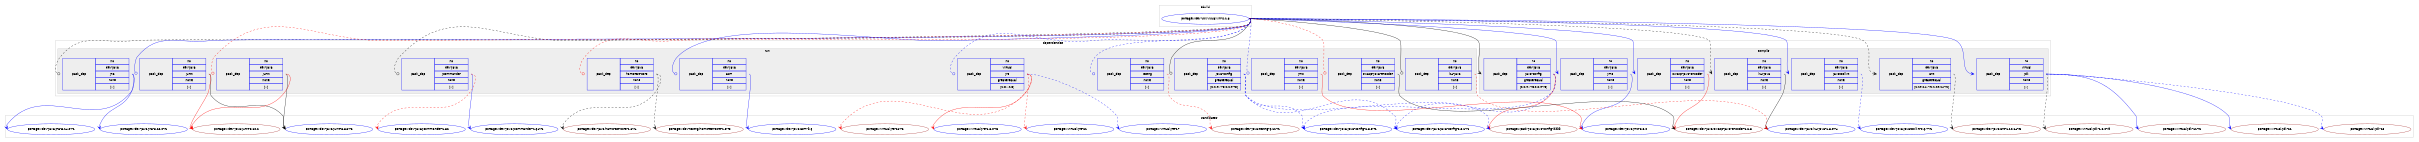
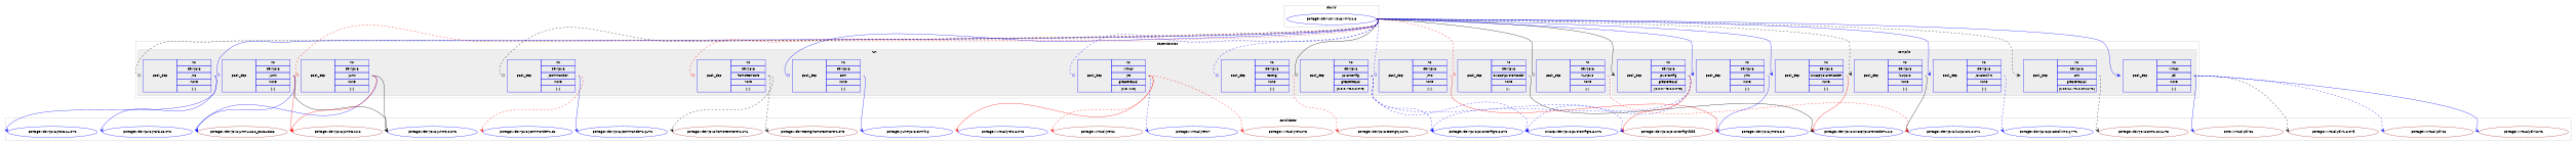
  digraph {
    compound=true
    concentrate=true
    fontname=Helvetica
    fontsize=10
    newrank=true
    rankdir=TB
    ranksep=1.5
    node [color=blue fontname=Helvetica fontsize=10]
    edge [arrowhead=vee color=blue headport=w style=solid tailport=e weight=100]
    n1 [label="portage://dev-util/visualvm-2.1.8" width=4]
    n2 [label=<<TABLE BORDER="0" CELLBORDER="1" CELLSPACING="0" CELLPADDING="4" WIDTH="220"><TR><TD ROWSPAN="6" CELLPADDING="30">pack_dep</TD></TR><TR><TD WIDTH="110">no</TD></TR><TR><TD>dev-java</TD></TR><TR><TD>ant</TD></TR><TR><TD>greaterequal</TD></TR><TR><TD>[1.10.14,,-r2,1.10.14-r2]</TD></TR></TABLE>> shape=none]
    n3 [label=<<TABLE BORDER="0" CELLBORDER="1" CELLSPACING="0" CELLPADDING="4" WIDTH="220"><TR><TD ROWSPAN="6" CELLPADDING="30">pack_dep</TD></TR><TR><TD WIDTH="110">no</TD></TR><TR><TD>dev-java</TD></TR><TR><TD>java-config</TD></TR><TR><TD>greaterequal</TD></TR><TR><TD>[2.2.0,,-r3,2.2.0-r3]</TD></TR></TABLE>> shape=none]
    n4 [label=<<TABLE BORDER="0" CELLBORDER="1" CELLSPACING="0" CELLPADDING="4" WIDTH="220"><TR><TD ROWSPAN="6" CELLPADDING="30">pack_dep</TD></TR><TR><TD WIDTH="110">no</TD></TR><TR><TD>dev-java</TD></TR><TR><TD>javatoolkit</TD></TR><TR><TD>none</TD></TR><TR><TD>[,,]</TD></TR></TABLE>> shape=none]
    n5 [label=<<TABLE BORDER="0" CELLBORDER="1" CELLSPACING="0" CELLPADDING="4" WIDTH="220"><TR><TD ROWSPAN="6" CELLPADDING="30">pack_dep</TD></TR><TR><TD WIDTH="110">no</TD></TR><TR><TD>dev-java</TD></TR><TR><TD>jmc</TD></TR><TR><TD>none</TD></TR><TR><TD>[,,]</TD></TR></TABLE>> shape=none]
    n6 [label=<<TABLE BORDER="0" CELLBORDER="1" CELLSPACING="0" CELLPADDING="4" WIDTH="220"><TR><TD ROWSPAN="6" CELLPADDING="30">pack_dep</TD></TR><TR><TD WIDTH="110">no</TD></TR><TR><TD>dev-java</TD></TR><TR><TD>lz4-java</TD></TR><TR><TD>none</TD></TR><TR><TD>[,,]</TD></TR></TABLE>> shape=none]
    n7 [label=<<TABLE BORDER="0" CELLBORDER="1" CELLSPACING="0" CELLPADDING="4" WIDTH="220"><TR><TD ROWSPAN="6" CELLPADDING="30">pack_dep</TD></TR><TR><TD WIDTH="110">no</TD></TR><TR><TD>dev-java</TD></TR><TR><TD>owasp-java-encoder</TD></TR><TR><TD>none</TD></TR><TR><TD>[,,]</TD></TR></TABLE>> shape=none]
    n8 [label=<<TABLE BORDER="0" CELLBORDER="1" CELLSPACING="0" CELLPADDING="4" WIDTH="220"><TR><TD ROWSPAN="6" CELLPADDING="30">pack_dep</TD></TR><TR><TD WIDTH="110">no</TD></TR><TR><TD>virtual</TD></TR><TR><TD>jdk</TD></TR><TR><TD>none</TD></TR><TR><TD>[,,]</TD></TR></TABLE>> shape=none]
    n9 [label=<<TABLE BORDER="0" CELLBORDER="1" CELLSPACING="0" CELLPADDING="4" WIDTH="220"><TR><TD ROWSPAN="6" CELLPADDING="30">pack_dep</TD></TR><TR><TD WIDTH="110">no</TD></TR><TR><TD>dev-java</TD></TR><TR><TD>asm</TD></TR><TR><TD>none</TD></TR><TR><TD>[,,]</TD></TR></TABLE>> shape=none]
    n10 [label=<<TABLE BORDER="0" CELLBORDER="1" CELLSPACING="0" CELLPADDING="4" WIDTH="220"><TR><TD ROWSPAN="6" CELLPADDING="30">pack_dep</TD></TR><TR><TD WIDTH="110">no</TD></TR><TR><TD>dev-java</TD></TR><TR><TD>hamcrest-core</TD></TR><TR><TD>none</TD></TR><TR><TD>[,,]</TD></TR></TABLE>> shape=none]
    n11 [label=<<TABLE BORDER="0" CELLBORDER="1" CELLSPACING="0" CELLPADDING="4" WIDTH="220"><TR><TD ROWSPAN="6" CELLPADDING="30">pack_dep</TD></TR><TR><TD WIDTH="110">no</TD></TR><TR><TD>dev-java</TD></TR><TR><TD>java-config</TD></TR><TR><TD>greaterequal</TD></TR><TR><TD>[2.2.0,,-r3,2.2.0-r3]</TD></TR></TABLE>> shape=none]
    n12 [label=<<TABLE BORDER="0" CELLBORDER="1" CELLSPACING="0" CELLPADDING="4" WIDTH="220"><TR><TD ROWSPAN="6" CELLPADDING="30">pack_dep</TD></TR><TR><TD WIDTH="110">no</TD></TR><TR><TD>dev-java</TD></TR><TR><TD>jcommander</TD></TR><TR><TD>none</TD></TR><TR><TD>[,,]</TD></TR></TABLE>> shape=none]
    n13 [label=<<TABLE BORDER="0" CELLBORDER="1" CELLSPACING="0" CELLPADDING="4" WIDTH="220"><TR><TD ROWSPAN="6" CELLPADDING="30">pack_dep</TD></TR><TR><TD WIDTH="110">no</TD></TR><TR><TD>dev-java</TD></TR><TR><TD>jmc</TD></TR><TR><TD>none</TD></TR><TR><TD>[,,]</TD></TR></TABLE>> shape=none]
    n14 [label=<<TABLE BORDER="0" CELLBORDER="1" CELLSPACING="0" CELLPADDING="4" WIDTH="220"><TR><TD ROWSPAN="6" CELLPADDING="30">pack_dep</TD></TR><TR><TD WIDTH="110">no</TD></TR><TR><TD>dev-java</TD></TR><TR><TD>jna</TD></TR><TR><TD>none</TD></TR><TR><TD>[,,]</TD></TR></TABLE>> shape=none]
    n15 [label=<<TABLE BORDER="0" CELLBORDER="1" CELLSPACING="0" CELLPADDING="4" WIDTH="220"><TR><TD ROWSPAN="6" CELLPADDING="30">pack_dep</TD></TR><TR><TD WIDTH="110">no</TD></TR><TR><TD>dev-java</TD></TR><TR><TD>junit</TD></TR><TR><TD>none</TD></TR><TR><TD>[,,]</TD></TR></TABLE>> shape=none]
    n16 [label=<<TABLE BORDER="0" CELLBORDER="1" CELLSPACING="0" CELLPADDING="4" WIDTH="220"><TR><TD ROWSPAN="6" CELLPADDING="30">pack_dep</TD></TR><TR><TD WIDTH="110">no</TD></TR><TR><TD>dev-java</TD></TR><TR><TD>junit</TD></TR><TR><TD>none</TD></TR><TR><TD>[,,]</TD></TR></TABLE>> shape=none]
    n17 [label=<<TABLE BORDER="0" CELLBORDER="1" CELLSPACING="0" CELLPADDING="4" WIDTH="220"><TR><TD ROWSPAN="6" CELLPADDING="30">pack_dep</TD></TR><TR><TD WIDTH="110">no</TD></TR><TR><TD>dev-java</TD></TR><TR><TD>lz4-java</TD></TR><TR><TD>none</TD></TR><TR><TD>[,,]</TD></TR></TABLE>> shape=none]
    n18 [label=<<TABLE BORDER="0" CELLBORDER="1" CELLSPACING="0" CELLPADDING="4" WIDTH="220"><TR><TD ROWSPAN="6" CELLPADDING="30">pack_dep</TD></TR><TR><TD WIDTH="110">no</TD></TR><TR><TD>dev-java</TD></TR><TR><TD>owasp-java-encoder</TD></TR><TR><TD>none</TD></TR><TR><TD>[,,]</TD></TR></TABLE>> shape=none]
    n19 [label=<<TABLE BORDER="0" CELLBORDER="1" CELLSPACING="0" CELLPADDING="4" WIDTH="220"><TR><TD ROWSPAN="6" CELLPADDING="30">pack_dep</TD></TR><TR><TD WIDTH="110">no</TD></TR><TR><TD>dev-java</TD></TR><TR><TD>testng</TD></TR><TR><TD>none</TD></TR><TR><TD>[,,]</TD></TR></TABLE>> shape=none]
    n20 [label=<<TABLE BORDER="0" CELLBORDER="1" CELLSPACING="0" CELLPADDING="4" WIDTH="220"><TR><TD ROWSPAN="6" CELLPADDING="30">pack_dep</TD></TR><TR><TD WIDTH="110">no</TD></TR><TR><TD>virtual</TD></TR><TR><TD>jre</TD></TR><TR><TD>greaterequal</TD></TR><TR><TD>[1.8,,,1.8]</TD></TR></TABLE>> shape=none]
    n21 [color=brown label="portage://dev-java/ant-1.10.14-r3" width=4]
-   n22 [label="portage://dev-java/java-config-2.3.1-r1" width=4]
+   n22 [label="owasp://dev-java/java-config-2.3.1-r1" width=4]
    n23 [label="portage://dev-java/java-config-2.3.3-r1" width=4]
-   n24 [color=brown label="portage://pack-java/java-config-9999" width=4]
+   n24 [color=brown label="portage://dev-java/java-config-9999" width=4]
    n25 [label="portage://dev-java/javatoolkit-0.6.7-r1" width=4]
    n26 [label="portage://dev-java/jmc-8.3.0" width=4]
    n27 [label="portage://dev-java/lz4-java-1.8.0-r4" width=4]
-   n28 [color=brown label="portage://dev-java/owasp-java-encoder-1.2.3" width=4]
+   n28 [label="portage://dev-java/owasp-java-encoder-1.2.3" width=4]
    n29 [color=brown label="portage://virtual/jdk-1.8.0-r9" width=4]
    n30 [color=brown label="portage://virtual/jdk-11-r2" width=4]
    n31 [color=brown label="portage://virtual/jdk-13" width=4]
-   n32 [color=brown label="portage://virtual/jdk-21" width=4]
-   n33 [label="portage://dev-java/asm-9.6" width=4]
+   n32 [color=brown label="core://virtual/jdk-21" width=4]
+   n33 [label="portage://junit-java/asm-9.6" width=4]
    n34 [color=brown label="portage://dev-java/hamcrest-core-1.1-r4" width=4]
    n35 [color=brown label="portage://dev-testng/hamcrest-core-1.3-r3" width=4]
    n36 [label="portage://dev-java/jcommander-1.64-r1" width=4]
    n37 [label="portage://dev-java/jcommander-1.82" width=4]
    n38 [label="portage://dev-java/jna-5.13.0-r1" width=4]
    n39 [label="portage://dev-java/jna-5.14.0-r1" width=4]
    n40 [label="portage://dev-java/junit-3.8.2-r2" width=4]
+   n41 [color=brown label="portage://dev-java/junit-4.13.2_p20240222" width=4]
    n42 [color=brown label="portage://dev-java/junit-5.10.2" width=4]
    n43 [color=brown label="portage://dev-java/testng-6.11-r1" width=4]
    n44 [label="portage://virtual/jre-1.8.0-r3" width=4]
    n45 [color=brown label="portage://virtual/jre-11-r2" width=4]
    n46 [label="portage://virtual/jre-17" width=4]
-   n47 [label="portage://virtual/jre-21" width=4]
+   n47 [color=brown label="portage://virtual/jre-21" width=4]
    subgraph cluster_1 {
      color=gray
      label=<<i>ebuild</i>>
      rank=same
      n1
    }
    subgraph cluster_2 {
      color=gray
      label=<<i>dependencies</i>>
      subgraph cluster_3 {
        color=gray
        fillcolor="#eeeeee"
        label=<<i>compile</i>>
        style=filled
        subgraph sub_4 {
          color=gray
          fillcolor="#eeeeee"
          label=<<i>compile</i>>
          style=filled
          n2
        }
        subgraph sub_5 {
          color=gray
          fillcolor="#eeeeee"
          label=<<i>compile</i>>
          style=filled
          n3
        }
        subgraph sub_6 {
          color=gray
          fillcolor="#eeeeee"
          label=<<i>compile</i>>
          style=filled
          n4
        }
        subgraph sub_7 {
          color=gray
          fillcolor="#eeeeee"
          label=<<i>compile</i>>
          style=filled
          n5
        }
        subgraph sub_8 {
          color=gray
          fillcolor="#eeeeee"
          label=<<i>compile</i>>
          style=filled
          n6
        }
        subgraph sub_9 {
          color=gray
          fillcolor="#eeeeee"
          label=<<i>compile</i>>
          style=filled
          n7
        }
        subgraph sub_10 {
          color=gray
          fillcolor="#eeeeee"
          label=<<i>compile</i>>
          style=filled
          n8
        }
      }
      subgraph cluster_11 {
        color=gray
        fillcolor="#eeeeee"
        label=<<i>compile and run</i>>
        style=filled
      }
      subgraph cluster_12 {
        color=gray
        fillcolor="#eeeeee"
        label=<<i>run</i>>
        style=filled
        subgraph sub_13 {
          color=gray
          fillcolor="#eeeeee"
          label=<<i>run</i>>
          style=filled
          n9
        }
        subgraph sub_14 {
          color=gray
          fillcolor="#eeeeee"
          label=<<i>run</i>>
          style=filled
          n10
        }
        subgraph sub_15 {
          color=gray
          fillcolor="#eeeeee"
          label=<<i>run</i>>
          style=filled
          n11
        }
        subgraph sub_16 {
          color=gray
          fillcolor="#eeeeee"
          label=<<i>run</i>>
          style=filled
          n12
        }
        subgraph sub_17 {
          color=gray
          fillcolor="#eeeeee"
          label=<<i>run</i>>
          style=filled
          n13
        }
        subgraph sub_18 {
          color=gray
          fillcolor="#eeeeee"
          label=<<i>run</i>>
          style=filled
          n14
        }
        subgraph sub_19 {
          color=gray
          fillcolor="#eeeeee"
          label=<<i>run</i>>
          style=filled
          n15
        }
        subgraph sub_20 {
          color=gray
          fillcolor="#eeeeee"
          label=<<i>run</i>>
          style=filled
          n16
        }
        subgraph sub_21 {
          color=gray
          fillcolor="#eeeeee"
          label=<<i>run</i>>
          style=filled
          n17
        }
        subgraph sub_22 {
          color=gray
          fillcolor="#eeeeee"
          label=<<i>run</i>>
          style=filled
          n18
        }
        subgraph sub_23 {
          color=gray
          fillcolor="#eeeeee"
          label=<<i>run</i>>
          style=filled
          n19
        }
        subgraph sub_24 {
          color=gray
          fillcolor="#eeeeee"
          label=<<i>run</i>>
          style=filled
          n20
        }
      }
    }
    subgraph cluster_25 {
      color=gray
      label=<<i>candidates</i>>
      rank=same
      subgraph sub_26 {
        color=black
        label=<<i>candidates</i>>
        nodesep=1
        rank=same
        n21
      }
      subgraph sub_27 {
        color=black
        label=<<i>candidates</i>>
        nodesep=1
        rank=same
        n22
        n23
        n24
      }
      subgraph sub_28 {
        color=black
        label=<<i>candidates</i>>
        nodesep=1
        rank=same
        n25
      }
      subgraph sub_29 {
        color=black
        label=<<i>candidates</i>>
        nodesep=1
        rank=same
        n26
      }
      subgraph sub_30 {
        color=black
        label=<<i>candidates</i>>
        nodesep=1
        rank=same
        n27
      }
      subgraph sub_31 {
        color=black
        label=<<i>candidates</i>>
        nodesep=1
        rank=same
        n28
      }
      subgraph sub_32 {
        color=black
        label=<<i>candidates</i>>
        nodesep=1
        rank=same
        n29
        n30
        n31
        n32
      }
      subgraph sub_33 {
        color=black
        label=<<i>candidates</i>>
        nodesep=1
        rank=same
        n33
      }
      subgraph sub_34 {
        color=black
        label=<<i>candidates</i>>
        nodesep=1
        rank=same
        n34
        n35
      }
      subgraph sub_35 {
        color=black
        label=<<i>candidates</i>>
        nodesep=1
        rank=same
        n22
        n23
        n24
      }
      subgraph sub_36 {
        color=black
        label=<<i>candidates</i>>
        nodesep=1
        rank=same
        n36
        n37
      }
      subgraph sub_37 {
        color=black
        label=<<i>candidates</i>>
        nodesep=1
        rank=same
        n26
      }
      subgraph sub_38 {
        color=black
        label=<<i>candidates</i>>
        nodesep=1
        rank=same
        n38
        n39
      }
      subgraph sub_39 {
        color=black
        label=<<i>candidates</i>>
        nodesep=1
        rank=same
        n40
+       n41
        n42
      }
      subgraph sub_40 {
        color=black
        label=<<i>candidates</i>>
        nodesep=1
        rank=same
        n40
+       n41
        n42
      }
      subgraph sub_41 {
        color=black
        label=<<i>candidates</i>>
        nodesep=1
        rank=same
        n27
      }
      subgraph sub_42 {
        color=black
        label=<<i>candidates</i>>
        nodesep=1
        rank=same
        n28
      }
      subgraph sub_43 {
        color=black
        label=<<i>candidates</i>>
        nodesep=1
        rank=same
        n43
      }
      subgraph sub_44 {
        color=black
        label=<<i>candidates</i>>
        nodesep=1
        rank=same
        n44
        n45
        n46
        n47
      }
    }
    n1 -> n2 [color=black style=dashed weight=20]
    n1 -> n3 [color=black weight=20]
    n1 -> n4 [weight=20]
    n1 -> n5 [weight=20]
    n1 -> n6 [color=black style=dashed weight=20]
    n1 -> n7 [weight=20]
    n1 -> n8 [weight=20]
    n1 -> n9 [arrowhead=odot weight=20]
    n1 -> n10 [arrowhead=odot color=red style=dashed weight=20]
    n1 -> n11 [arrowhead=odot color=black weight=20]
    n1 -> n12 [arrowhead=odot color=black style=dashed weight=20]
    n1 -> n13 [arrowhead=odot style=dashed weight=20]
    n1 -> n14 [arrowhead=odot color=black style=dashed weight=20]
    n1 -> n15 [arrowhead=odot weight=20]
    n1 -> n16 [arrowhead=odot color=red style=dashed weight=20]
    n1 -> n17 [arrowhead=odot color=black weight=20]
    n1 -> n18 [arrowhead=odot color=red style=dashed weight=20]
    n1 -> n19 [arrowhead=odot style=dashed weight=20]
    n1 -> n20 [arrowhead=odot style=dashed weight=20]
    n2 -> n21 [color=black style=dashed]
    n3 -> n22 [style=dashed]
    n3 -> n23 [style=dashed]
    n3 -> n24 [color=red]
    n4 -> n25 [style=dashed]
    n5 -> n26
    n6 -> n27 [color=black]
    n7 -> n28 [color=red]
    n8 -> n29 [color=black style=dashed]
    n8 -> n30
    n8 -> n31 [style=dashed]
    n8 -> n32
    n9 -> n33
    n10 -> n34 [color=black style=dashed]
    n10 -> n35 [color=black style=dashed]
    n11 -> n22 [style=dashed]
    n11 -> n23 [style=dashed]
    n11 -> n24 [style=dashed]
    n12 -> n36
    n12 -> n37 [color=red style=dashed]
    n13 -> n26 [color=red]
    n14 -> n38
    n14 -> n39
    n15 -> n40 [color=black]
+   n15 -> n41
    n15 -> n42 [color=red]
    n16 -> n40 [color=black]
+   n16 -> n41
    n16 -> n42 [color=red]
    n17 -> n27 [color=red style=dashed]
    n18 -> n28 [color=black]
    n19 -> n43 [color=red style=dashed]
    n20 -> n44 [color=red]
    n20 -> n45 [color=red style=dashed]
    n20 -> n46 [style=dashed]
    n20 -> n47 [color=red style=dashed]
  }
